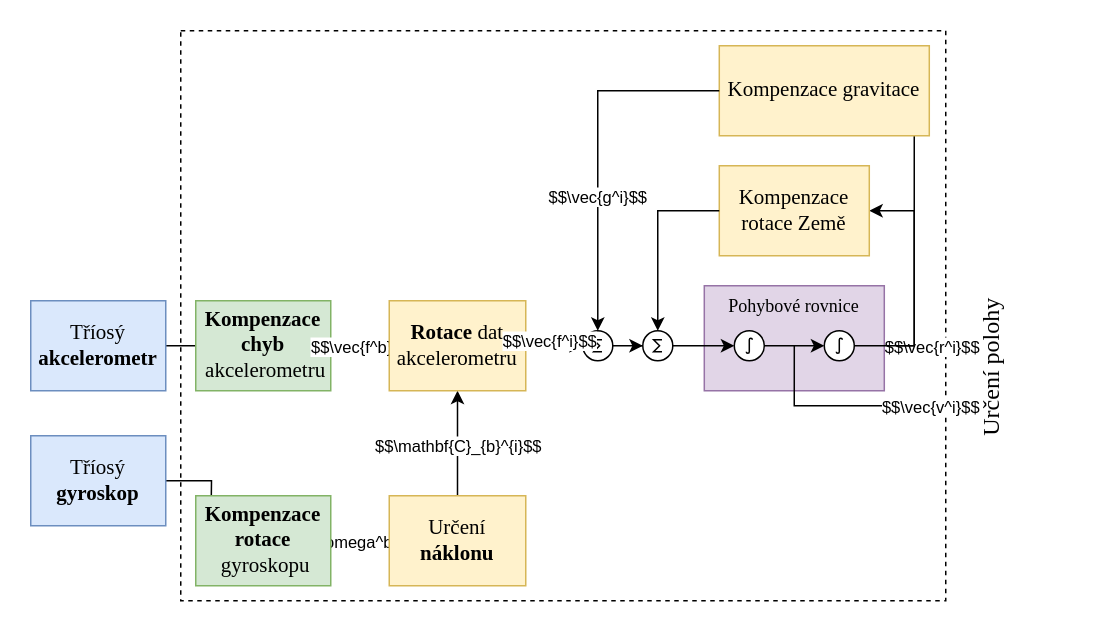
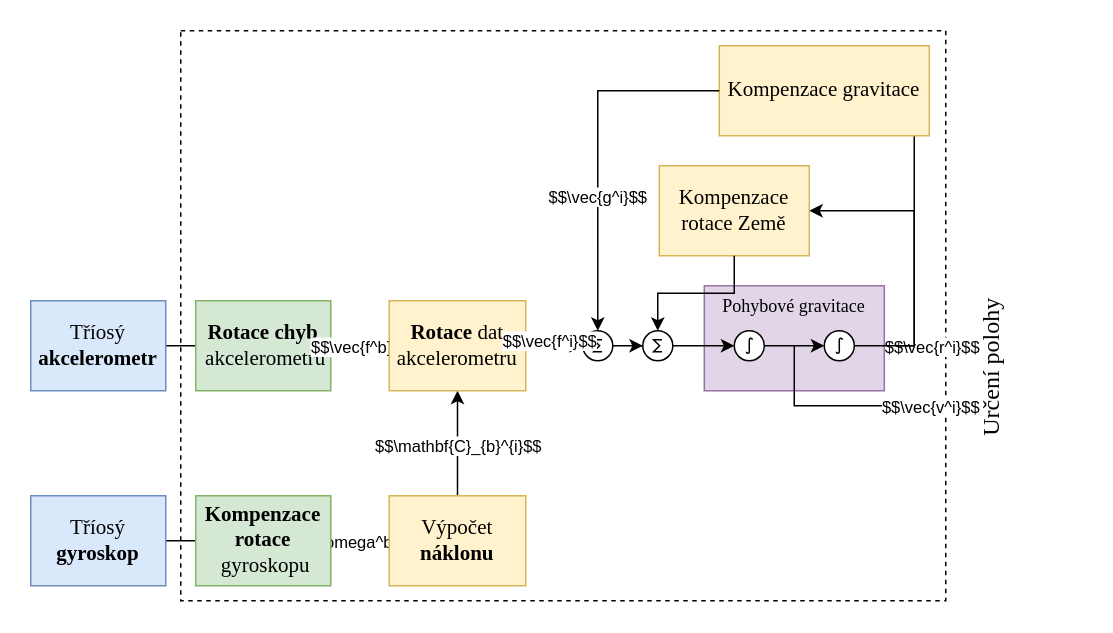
  <mxCell id="0" />
  <mxCell id="1" parent="0" />
  <mxCell id="2" value="" style="rounded=0;whiteSpace=wrap;html=1;fillColor=none;dashed=1;" vertex="1" parent="1"><mxGeometry x="120" y="20" width="510" height="380" as="geometry" /></mxCell>
  <mxCell id="3" value="" style="verticalLabelPosition=bottom;shadow=0;dashed=0;align=center;html=1;verticalAlign=top;shape=mxgraph.electrical.abstract.sum;" vertex="1" parent="1"><mxGeometry x="388.03" y="220" width="20" height="20" as="geometry" /></mxCell>
  <mxCell id="4" style="edgeStyle=orthogonalEdgeStyle;rounded=0;orthogonalLoop=1;jettySize=auto;html=1;entryX=0;entryY=0.5;entryDx=0;entryDy=0;" edge="1" parent="1" source="5"><mxGeometry relative="1" as="geometry"><mxPoint x="140" y="230" as="targetPoint" /></mxGeometry></mxCell>
  <mxCell id="5" value="&lt;font style=&quot;font-size: 14px;&quot; face=&quot;CMU Serif Roman&quot;&gt;Tříosý &lt;br&gt;&lt;b&gt;akcelerometr&lt;/b&gt;&lt;/font&gt;" style="rounded=0;whiteSpace=wrap;html=1;fillColor=#dae8fc;strokeColor=#6c8ebf;" vertex="1" parent="1"><mxGeometry x="20" y="200" width="90" height="60" as="geometry" /></mxCell>
  <mxCell id="6" style="edgeStyle=orthogonalEdgeStyle;rounded=0;orthogonalLoop=1;jettySize=auto;html=1;entryX=0;entryY=0.5;entryDx=0;entryDy=0;" edge="1" parent="1" source="7"><mxGeometry relative="1" as="geometry"><mxPoint x="140" y="360" as="targetPoint" /></mxGeometry></mxCell>
- <mxCell id="7" value="&lt;font style=&quot;font-size: 14px;&quot; face=&quot;CMU Serif Roman&quot;&gt;Tříosý&lt;br&gt;&lt;b&gt;gyroskop&lt;/b&gt;&lt;/font&gt;" style="rounded=0;whiteSpace=wrap;html=1;fillColor=#dae8fc;strokeColor=#6c8ebf;" vertex="1" parent="1"><mxGeometry x="20" y="290" width="90" height="60" as="geometry" /></mxCell>
- <mxCell id="8" value="&lt;font style=&quot;font-size: 14px;&quot; face=&quot;CMU Serif Roman&quot;&gt;&lt;b&gt;Kompenzace chyb&lt;/b&gt;&lt;br&gt;&amp;nbsp;akcelerometru&lt;/font&gt;" style="rounded=0;whiteSpace=wrap;html=1;fillColor=#d5e8d4;strokeColor=#82b366;" vertex="1" parent="1"><mxGeometry x="130" y="200" width="90" height="60" as="geometry" /></mxCell>
+ <mxCell id="7" value="&lt;font style=&quot;font-size: 14px;&quot; face=&quot;CMU Serif Roman&quot;&gt;Tříosý&lt;br&gt;&lt;b&gt;gyroskop&lt;/b&gt;&lt;/font&gt;" style="rounded=0;whiteSpace=wrap;html=1;fillColor=#dae8fc;strokeColor=#6c8ebf;" vertex="1" parent="1"><mxGeometry x="20" y="330" width="90" height="60" as="geometry" /></mxCell>
+ <mxCell id="8" value="&lt;font style=&quot;font-size: 14px;&quot; face=&quot;CMU Serif Roman&quot;&gt;&lt;b&gt;Rotace chyb&lt;/b&gt;&lt;br&gt;&amp;nbsp;akcelerometru&lt;/font&gt;" style="rounded=0;whiteSpace=wrap;html=1;fillColor=#d5e8d4;strokeColor=#82b366;" vertex="1" parent="1"><mxGeometry x="130" y="200" width="90" height="60" as="geometry" /></mxCell>
  <mxCell id="9" style="edgeStyle=orthogonalEdgeStyle;rounded=0;orthogonalLoop=1;jettySize=auto;html=1;entryX=0;entryY=0.5;entryDx=0;entryDy=0;" edge="1" parent="1" source="8" target="17"><mxGeometry relative="1" as="geometry" /></mxCell>
  <mxCell id="10" value="$$\vec{f^b}$$" style="edgeLabel;html=1;align=center;verticalAlign=middle;resizable=0;points=[];" vertex="1" connectable="0" parent="9"><mxGeometry x="0.051" relative="1" as="geometry"><mxPoint x="-1" as="offset" /></mxGeometry></mxCell>
  <mxCell id="11" style="edgeStyle=orthogonalEdgeStyle;rounded=0;orthogonalLoop=1;jettySize=auto;html=1;entryX=0;entryY=0.5;entryDx=0;entryDy=0;" edge="1" parent="1" source="13" target="16"><mxGeometry relative="1" as="geometry" /></mxCell>
  <mxCell id="12" value="$$\vec{\omega^b_{ib}}$$" style="edgeLabel;html=1;align=center;verticalAlign=middle;resizable=0;points=[];" vertex="1" connectable="0" parent="11"><mxGeometry x="-0.184" relative="1" as="geometry"><mxPoint as="offset" /></mxGeometry></mxCell>
  <mxCell id="13" value="&lt;font style=&quot;font-size: 14px;&quot; face=&quot;CMU Serif Roman&quot;&gt;&lt;b&gt;Kompenzace rotace&lt;/b&gt;&lt;br&gt;&amp;nbsp;gyroskopu&lt;/font&gt;" style="rounded=0;whiteSpace=wrap;html=1;fillColor=#d5e8d4;strokeColor=#82b366;" vertex="1" parent="1"><mxGeometry x="130" y="330" width="90" height="60" as="geometry" /></mxCell>
  <mxCell id="14" style="edgeStyle=orthogonalEdgeStyle;rounded=0;orthogonalLoop=1;jettySize=auto;html=1;entryX=0.5;entryY=1;entryDx=0;entryDy=0;" edge="1" parent="1" source="16" target="17"><mxGeometry relative="1" as="geometry" /></mxCell>
  <mxCell id="15" value="$$\mathbf{C}_{b}^{i}$$" style="edgeLabel;html=1;align=center;verticalAlign=middle;resizable=0;points=[];" vertex="1" connectable="0" parent="14"><mxGeometry x="-0.02" relative="1" as="geometry"><mxPoint as="offset" /></mxGeometry></mxCell>
- <mxCell id="16" value="&lt;font face=&quot;CMU Serif Roman&quot;&gt;&lt;span style=&quot;font-size: 14px;&quot;&gt;Určení &lt;b&gt;náklonu&lt;/b&gt;&lt;/span&gt;&lt;/font&gt;" style="rounded=0;whiteSpace=wrap;html=1;fillColor=#fff2cc;strokeColor=#d6b656;" vertex="1" parent="1"><mxGeometry x="259" y="330" width="91" height="60" as="geometry" /></mxCell>
+ <mxCell id="16" value="&lt;font face=&quot;CMU Serif Roman&quot;&gt;&lt;span style=&quot;font-size: 14px;&quot;&gt;Výpočet &lt;b&gt;náklonu&lt;/b&gt;&lt;/span&gt;&lt;/font&gt;" style="rounded=0;whiteSpace=wrap;html=1;fillColor=#fff2cc;strokeColor=#d6b656;" vertex="1" parent="1"><mxGeometry x="259" y="330" width="91" height="60" as="geometry" /></mxCell>
  <mxCell id="17" value="&lt;font face=&quot;CMU Serif Roman&quot;&gt;&lt;span style=&quot;font-size: 14px;&quot;&gt;&lt;b&gt;Rotace &lt;/b&gt;dat akcelerometru&lt;/span&gt;&lt;/font&gt;" style="rounded=0;whiteSpace=wrap;html=1;fillColor=#fff2cc;strokeColor=#d6b656;" vertex="1" parent="1"><mxGeometry x="259" y="200" width="91" height="60" as="geometry" /></mxCell>
  <mxCell id="18" value="+" style="edgeStyle=orthogonalEdgeStyle;rounded=0;orthogonalLoop=1;jettySize=auto;html=1;entryX=0;entryY=0.5;entryDx=0;entryDy=0;entryPerimeter=0;" edge="1" parent="1" source="17" target="3"><mxGeometry relative="1" as="geometry" /></mxCell>
  <mxCell id="19" value="$$\vec{f^i}$$" style="edgeLabel;html=1;align=center;verticalAlign=middle;resizable=0;points=[];" vertex="1" connectable="0" parent="18"><mxGeometry x="-0.067" y="-2" relative="1" as="geometry"><mxPoint x="-5" y="-2" as="offset" /></mxGeometry></mxCell>
- <mxCell id="20" value="&lt;font face=&quot;CMU Serif Roman&quot;&gt;Pohybové rovnice&lt;/font&gt;" style="rounded=0;whiteSpace=wrap;html=1;fillColor=#e1d5e7;strokeColor=#9673a6;verticalAlign=top;" vertex="1" parent="1"><mxGeometry x="469.03" y="190" width="120" height="70" as="geometry" /></mxCell>
+ <mxCell id="20" value="&lt;font face=&quot;CMU Serif Roman&quot;&gt;Pohybové gravitace&lt;/font&gt;" style="rounded=0;whiteSpace=wrap;html=1;fillColor=#e1d5e7;strokeColor=#9673a6;verticalAlign=top;" vertex="1" parent="1"><mxGeometry x="469.03" y="190" width="120" height="70" as="geometry" /></mxCell>
  <mxCell id="21" style="edgeStyle=orthogonalEdgeStyle;rounded=0;orthogonalLoop=1;jettySize=auto;html=1;entryX=0;entryY=0.5;entryDx=0;entryDy=0;entryPerimeter=0;" edge="1" parent="1" source="22" target="36"><mxGeometry relative="1" as="geometry"><mxPoint x="479.03" y="230" as="targetPoint" /></mxGeometry></mxCell>
  <mxCell id="22" value="" style="verticalLabelPosition=bottom;shadow=0;dashed=0;align=center;html=1;verticalAlign=top;shape=mxgraph.electrical.abstract.sum;" vertex="1" parent="1"><mxGeometry x="428.03" y="220" width="20" height="20" as="geometry" /></mxCell>
  <mxCell id="23" style="edgeStyle=orthogonalEdgeStyle;rounded=0;orthogonalLoop=1;jettySize=auto;html=1;entryX=0;entryY=0.5;entryDx=0;entryDy=0;entryPerimeter=0;" edge="1" parent="1" source="3" target="22"><mxGeometry relative="1" as="geometry" /></mxCell>
  <mxCell id="24" style="edgeStyle=orthogonalEdgeStyle;rounded=0;orthogonalLoop=1;jettySize=auto;html=1;" edge="1" parent="1"><mxGeometry relative="1" as="geometry"><mxPoint x="640" y="230" as="targetPoint" /><mxPoint x="599.03" y="230" as="sourcePoint" /></mxGeometry></mxCell>
  <mxCell id="25" value="$$\vec{r^i}$$" style="edgeLabel;html=1;align=center;verticalAlign=middle;resizable=0;points=[];" vertex="1" connectable="0" parent="24"><mxGeometry x="0.419" y="2" relative="1" as="geometry"><mxPoint x="-8" y="2" as="offset" /></mxGeometry></mxCell>
  <mxCell id="26" style="edgeStyle=orthogonalEdgeStyle;rounded=0;orthogonalLoop=1;jettySize=auto;html=1;" edge="1" parent="1"><mxGeometry relative="1" as="geometry"><mxPoint x="640" y="270" as="targetPoint" /><mxPoint x="529.03" y="230" as="sourcePoint" /><Array as="points"><mxPoint x="529.03" y="270" /></Array></mxGeometry></mxCell>
  <mxCell id="27" value="$$\vec{v^i}$$" style="edgeLabel;html=1;align=center;verticalAlign=middle;resizable=0;points=[];" vertex="1" connectable="0" parent="26"><mxGeometry x="0.485" relative="1" as="geometry"><mxPoint x="19" as="offset" /></mxGeometry></mxCell>
  <mxCell id="28" style="edgeStyle=orthogonalEdgeStyle;rounded=0;orthogonalLoop=1;jettySize=auto;html=1;entryX=1;entryY=0.5;entryDx=0;entryDy=0;" edge="1" parent="1" target="30"><mxGeometry relative="1" as="geometry"><mxPoint x="599.03" y="230" as="sourcePoint" /><Array as="points"><mxPoint x="609.03" y="230" /><mxPoint x="609.03" y="140" /></Array></mxGeometry></mxCell>
  <mxCell id="29" style="edgeStyle=orthogonalEdgeStyle;rounded=0;orthogonalLoop=1;jettySize=auto;html=1;entryX=1;entryY=0.5;entryDx=0;entryDy=0;exitX=1;exitY=0.5;exitDx=0;exitDy=0;exitPerimeter=0;" edge="1" parent="1" source="37" target="31"><mxGeometry relative="1" as="geometry"><mxPoint x="599.03" y="230" as="sourcePoint" /><Array as="points"><mxPoint x="609.03" y="230" /><mxPoint x="609.03" y="60" /></Array></mxGeometry></mxCell>
- <mxCell id="30" value="&lt;font face=&quot;CMU Serif Roman&quot;&gt;&lt;span style=&quot;font-size: 14px;&quot;&gt;Kompenzace rotace Země&lt;/span&gt;&lt;/font&gt;" style="rounded=0;whiteSpace=wrap;html=1;fillColor=#fff2cc;strokeColor=#d6b656;" vertex="1" parent="1"><mxGeometry x="479.03" y="110" width="100" height="60" as="geometry" /></mxCell>
+ <mxCell id="30" value="&lt;font face=&quot;CMU Serif Roman&quot;&gt;&lt;span style=&quot;font-size: 14px;&quot;&gt;Kompenzace rotace Země&lt;/span&gt;&lt;/font&gt;" style="rounded=0;whiteSpace=wrap;html=1;fillColor=#fff2cc;strokeColor=#d6b656;" vertex="1" parent="1"><mxGeometry x="439.03" y="110" width="100" height="60" as="geometry" /></mxCell>
  <mxCell id="31" value="&lt;font face=&quot;CMU Serif Roman&quot;&gt;&lt;span style=&quot;font-size: 14px;&quot;&gt;Kompenzace gravitace&lt;/span&gt;&lt;/font&gt;" style="rounded=0;whiteSpace=wrap;html=1;fillColor=#fff2cc;strokeColor=#d6b656;" vertex="1" parent="1"><mxGeometry x="479.03" y="30" width="140" height="60" as="geometry" /></mxCell>
  <mxCell id="32" style="edgeStyle=orthogonalEdgeStyle;rounded=0;orthogonalLoop=1;jettySize=auto;html=1;entryX=0.5;entryY=0;entryDx=0;entryDy=0;entryPerimeter=0;" edge="1" parent="1" source="31" target="3"><mxGeometry relative="1" as="geometry" /></mxCell>
  <mxCell id="33" value="$$\vec{g^i}$$" style="edgeLabel;html=1;align=center;verticalAlign=middle;resizable=0;points=[];" vertex="1" connectable="0" parent="32"><mxGeometry x="0.258" y="-1" relative="1" as="geometry"><mxPoint as="offset" /></mxGeometry></mxCell>
  <mxCell id="34" style="edgeStyle=orthogonalEdgeStyle;rounded=0;orthogonalLoop=1;jettySize=auto;html=1;entryX=0.5;entryY=0;entryDx=0;entryDy=0;entryPerimeter=0;" edge="1" parent="1" source="30" target="22"><mxGeometry relative="1" as="geometry" /></mxCell>
  <mxCell id="35" value="&lt;font face=&quot;CMU Serif Roman&quot; style=&quot;font-size: 16px;&quot;&gt;Určení polohy&lt;/font&gt;" style="text;html=1;align=center;verticalAlign=middle;resizable=0;points=[];autosize=1;strokeColor=none;fillColor=none;rotation=-90;fontSize=16;" vertex="1" parent="1"><mxGeometry x="600" y="230" width="120" height="30" as="geometry" /></mxCell>
  <mxCell id="36" value="" style="verticalLabelPosition=bottom;shadow=0;dashed=0;align=center;html=1;verticalAlign=top;shape=mxgraph.electrical.abstract.integrator;" vertex="1" parent="1"><mxGeometry x="489.03" y="220" width="20" height="20" as="geometry" /></mxCell>
  <mxCell id="37" value="" style="verticalLabelPosition=bottom;shadow=0;dashed=0;align=center;html=1;verticalAlign=top;shape=mxgraph.electrical.abstract.integrator;" vertex="1" parent="1"><mxGeometry x="549.03" y="220" width="20" height="20" as="geometry" /></mxCell>
  <mxCell id="38" style="edgeStyle=orthogonalEdgeStyle;rounded=0;orthogonalLoop=1;jettySize=auto;html=1;entryX=0;entryY=0.5;entryDx=0;entryDy=0;entryPerimeter=0;" edge="1" parent="1" source="36" target="37"><mxGeometry relative="1" as="geometry" /></mxCell>
